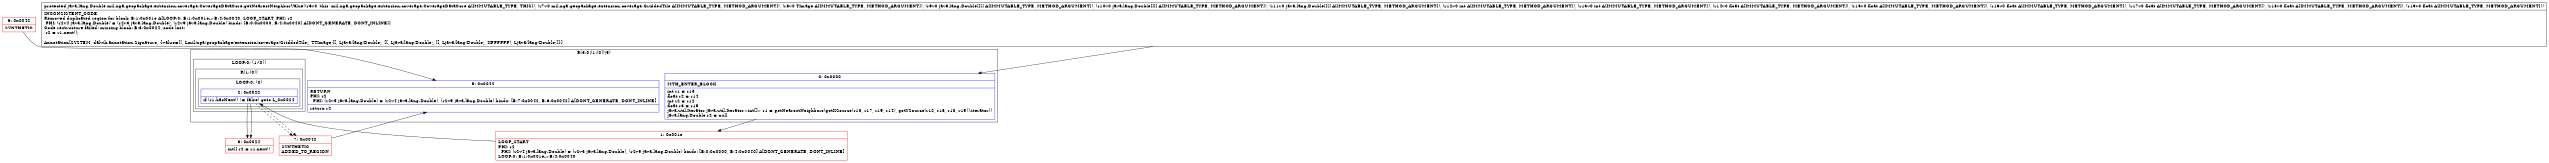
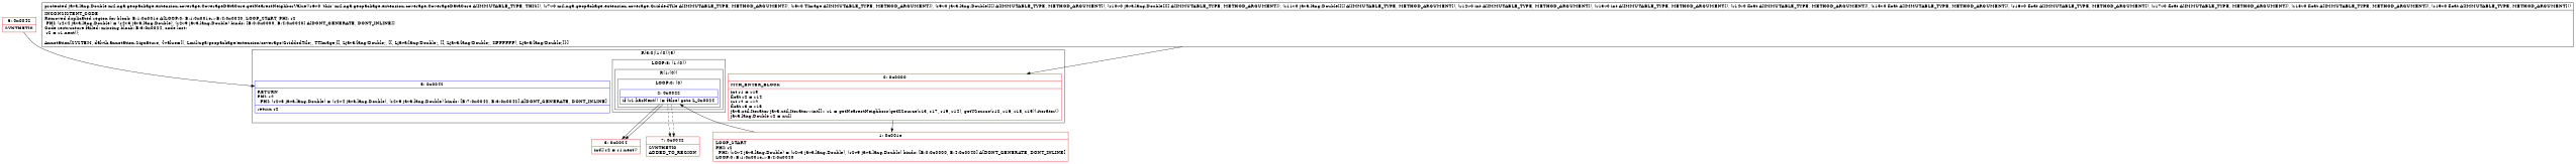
  digraph {
    node [color=red shape=record]
    n1 [color=blue label="{2\:\ 0x0022|if (r1.hasNext() != false) goto L_0x0024\l}"]
-   n2 [color=blue label="{0\:\ 0x0000|MTH_ENTER_BLOCK\l|int r1 = r13\lfloat r2 = r14\lint r2 = r12\lfloat r3 = r15\ljava.util.Iterator java.util.Iterator\<int[]\> r1 = getNearestNeighbors(getXSource(r13, r17, r19, r14), getYSource(r12, r16, r18, r15)).iterator()\ljava.lang.Double r2 = null\l}"]
+   n2 [label="{0\:\ 0x0000|MTH_ENTER_BLOCK\l|int r1 = r13\lfloat r2 = r14\lint r2 = r12\lfloat r3 = r15\ljava.util.Iterator java.util.Iterator\<int[]\> r1 = getNearestNeighbors(getXSource(r13, r17, r19, r14), getYSource(r12, r16, r18, r15)).iterator()\ljava.lang.Double r2 = null\l}"]
    n3 [color=blue label="{5\:\ 0x0042|RETURN\lPHI: r2 \l  PHI: (r2v5 java.lang.Double) = (r2v4 java.lang.Double), (r2v9 java.lang.Double) binds: [B:7:0x0042, B:6:0x0042] A[DONT_GENERATE, DONT_INLINE]\l|return r2\l}"]
    n4 [label="{3\:\ 0x0024|int[] r2 = r1.next()\l}"]
    n5 [label="{7\:\ 0x0042|SYNTHETIC\lADDED_TO_REGION\l}"]
    n6 [label="{1\:\ 0x001e|LOOP_START\lPHI: r2 \l  PHI: (r2v4 java.lang.Double) = (r2v3 java.lang.Double), (r2v9 java.lang.Double) binds: [B:0:0x0000, B:4:0x0040] A[DONT_GENERATE, DONT_INLINE]\lLOOP:0: B:1:0x001e\-\>B:4:0x0040\l}"]
    n7 [label="{6\:\ 0x0042|SYNTHETIC\l}"]
    n8 [label="{protected java.lang.Double mil.nga.geopackage.extension.coverage.CoverageDataCore.getNearestNeighborValue((r6v0 'this' mil.nga.geopackage.extension.coverage.CoverageDataCore A[IMMUTABLE_TYPE, THIS]), (r7v0 mil.nga.geopackage.extension.coverage.GriddedTile A[IMMUTABLE_TYPE, METHOD_ARGUMENT]), (r8v0 TImage A[IMMUTABLE_TYPE, METHOD_ARGUMENT]), (r9v0 java.lang.Double[][] A[IMMUTABLE_TYPE, METHOD_ARGUMENT]), (r10v0 java.lang.Double[][] A[IMMUTABLE_TYPE, METHOD_ARGUMENT]), (r11v0 java.lang.Double[][] A[IMMUTABLE_TYPE, METHOD_ARGUMENT]), (r12v0 int A[IMMUTABLE_TYPE, METHOD_ARGUMENT]), (r13v0 int A[IMMUTABLE_TYPE, METHOD_ARGUMENT]), (r14v0 float A[IMMUTABLE_TYPE, METHOD_ARGUMENT]), (r15v0 float A[IMMUTABLE_TYPE, METHOD_ARGUMENT]), (r16v0 float A[IMMUTABLE_TYPE, METHOD_ARGUMENT]), (r17v0 float A[IMMUTABLE_TYPE, METHOD_ARGUMENT]), (r18v0 float A[IMMUTABLE_TYPE, METHOD_ARGUMENT]), (r19v0 float A[IMMUTABLE_TYPE, METHOD_ARGUMENT]))  | INCONSISTENT_CODE\lRemoved duplicated region for block: B:1:0x001e A[LOOP:0: B:1:0x001e\-\>B:4:0x0040, LOOP_START, PHI: r2 \l  PHI: (r2v4 java.lang.Double) = (r2v3 java.lang.Double), (r2v9 java.lang.Double) binds: [B:0:0x0000, B:4:0x0040] A[DONT_GENERATE, DONT_INLINE]]\lCode restructure failed: missing block: B:3:0x0024, code lost:\l    r2 = r1.next();\l\lAnnotation[SYSTEM, dalvik.annotation.Signature, \{value=[(, Lmil\/nga\/geopackage\/extension\/coverage\/GriddedTile;, TTImage;[[, Ljava\/lang\/Double;, [[, Ljava\/lang\/Double;, [[, Ljava\/lang\/Double;, IIFFFFFF), Ljava\/lang\/Double;]\}]\l}" color=""]
    subgraph cluster_1 {
      label="R(3:0|(1:(0))|5)"
      n2
      n3
      subgraph cluster_2 {
-       label="LOOP:0: (1:(0))"
+       label="LOOP:8: (1:(0))"
        subgraph cluster_3 {
          label="R(1:(0))"
          subgraph cluster_4 {
            label="LOOP:0: (0)"
            n1
            subgraph cluster_5 {
              label="R(0)"
            }
          }
        }
      }
    }
    n1 -> n4
    n1 -> n4
    n1 -> n5 [style=dashed]
    n1 -> n5 [style=dashed]
    n2 -> n6
-   n5 -> n3
    n6 -> n1
    n7 -> n3
    n8 -> n2
  }
